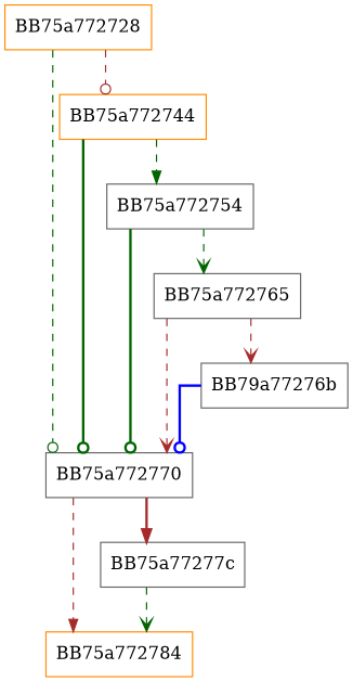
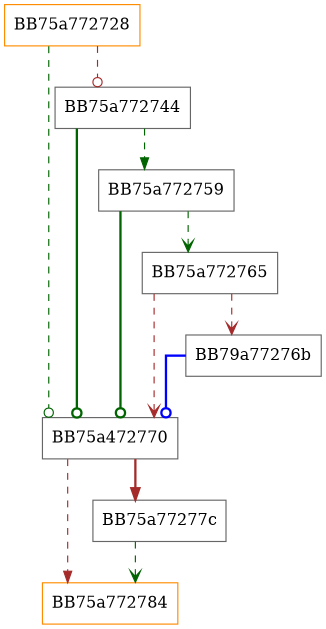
  digraph {
    fontname="DejaVu Serif"
    splines=ortho
    node [color=gray40 fontname="DejaVu Serif" shape=box]
    edge [arrowhead=odot color=darkgreen fontname="DejaVu Serif" style=dashed]
    BB75a772728 [color=darkorange]
-   BB75a772770
-   BB75a772744 [color=darkorange]
+   BB75a772770 [label=BB75a472770]
+   BB75a772744
    BB75a772784 [color=darkorange]
    BB75a77277c
-   BB75a772759 [label=BB75a772754]
+   BB75a772759
    BB75a772765
    n8 [label=BB79a77276b]
    BB75a772728 -> BB75a772770
    BB75a772728 -> BB75a772744 [color=brown]
    BB75a772770 -> BB75a772784 [arrowhead=normal color=brown]
    BB75a772770 -> BB75a77277c [arrowhead=normal color=brown style=bold]
    BB75a772744 -> BB75a772770 [style=bold]
    BB75a772744 -> BB75a772759 [arrowhead=normal]
    BB75a77277c -> BB75a772784 [arrowhead=vee]
    BB75a772759 -> BB75a772770 [style=bold]
    BB75a772759 -> BB75a772765 [arrowhead=vee]
    BB75a772765 -> BB75a772770 [arrowhead=vee color=brown]
    BB75a772765 -> n8 [arrowhead=vee color=brown]
    n8 -> BB75a772770 [color=blue style=bold]
  }
